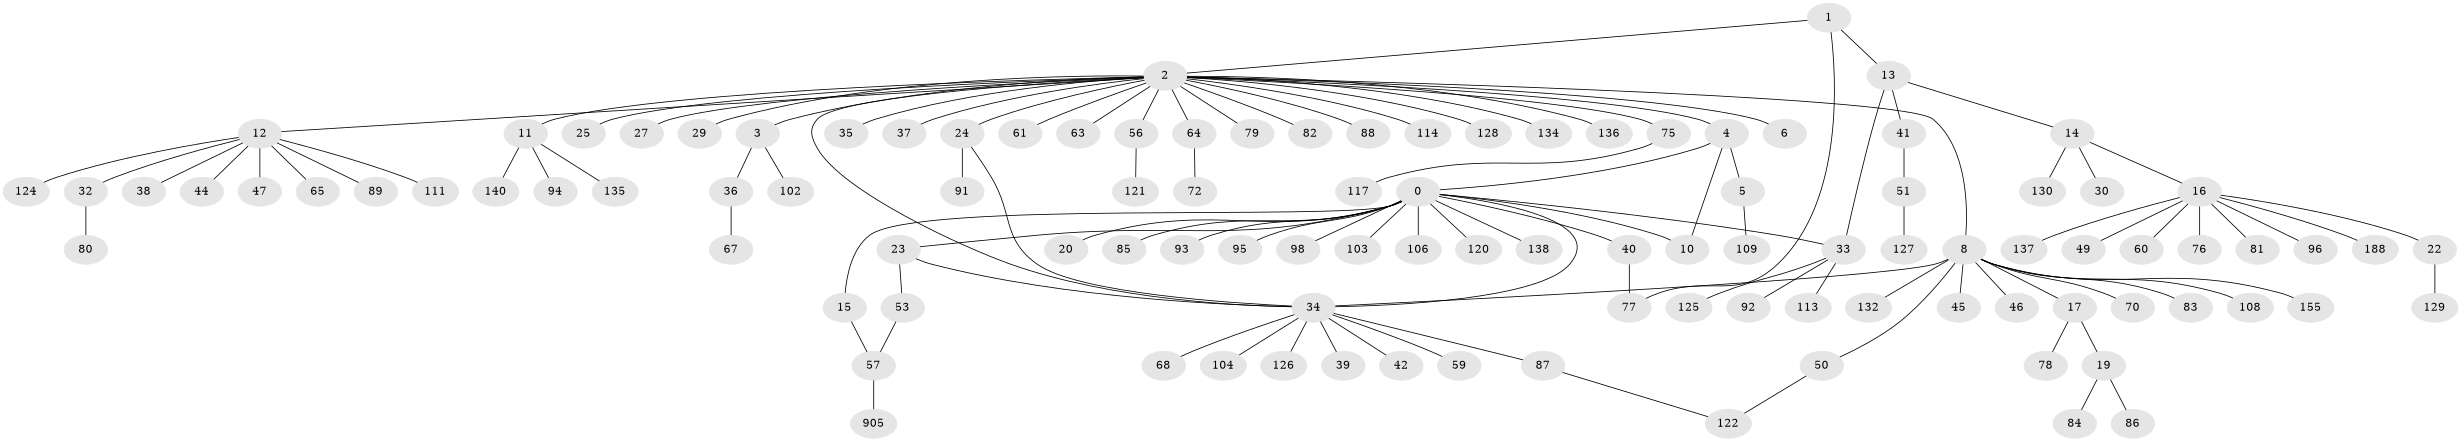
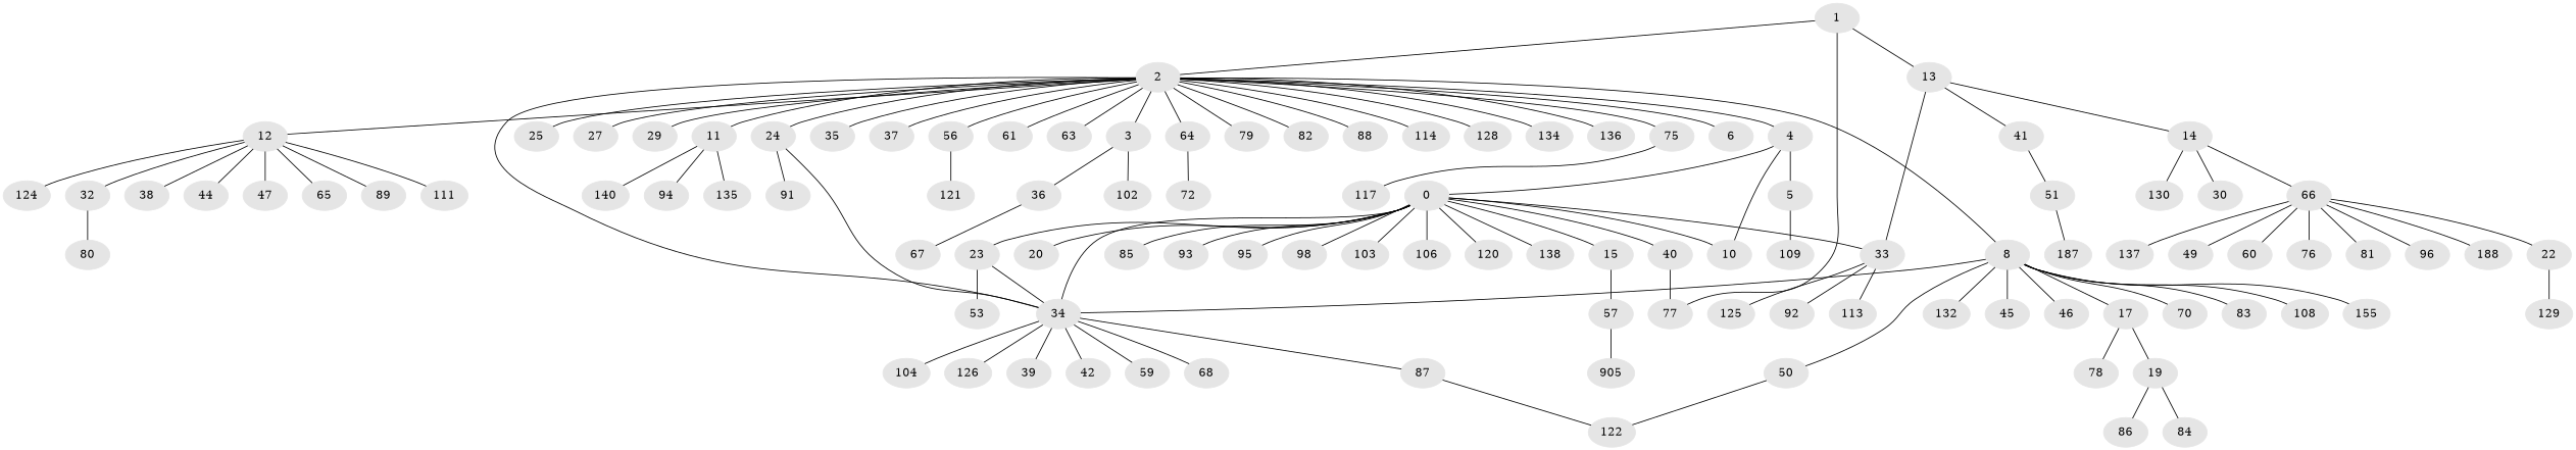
  graph {
    node [color=gray90 style=filled]
    1 [super="+66"]
    2 [super="+21"]
    13 [super="+18"]
    77 [super="+100"]
    3 [super="+54"]
    4 [super="+7"]
    6
    8 [super="+116"]
    12 [super="+97"]
    24 [super="+26"]
    25
    27
    29
    n14 [label=11 super="+133"]
    34 [super="+73"]
    35
    37
    56
    61
    63 [super="+107"]
    64 [super="+101"]
    75
    79
    82
    88
    114
    128
    134
    136
    33 [super="+43"]
    14 [super="+139"]
    41 [super="+90"]
    36 [super="+52"]
    102
    5
    n36 [label=0 super="+11"]
    10 [super="+110"]
    17 [super="+48"]
    45
    46 [super="+74"]
    50 [super="+62"]
    70 [super="+119"]
    83
    108
    n45 [label=155]
    132
    32 [super="+58"]
    38
    44
    47
    65
    89
    111
    124
    91
    94
    135
    140
    39
    42
    59
    68 [super="+71"]
    87
    104
    126
    121
    72
    117
    67 [super="+112"]
    109
    15
    20
    23 [super="+123"]
    40
    85
    93
    95
    98
    103
    106
    120
    138
    19 [super="+69"]
    78
    122
    57 [super="+99"]
    53
    92
    113
    125
    80
-   16 [super="+28"]
+   16 [super="+28" label=66]
    30
    130
    51 [super="+55"]
    22
    49
    60
    76
    81
    96
    n102 [label=188]
    137
    n104 [label=905]
    129
    84
    86
-   127
+   127 [label=187]
    1 -- 2
    1 -- 13
    1 -- 77
    2 -- 3
    2 -- 4
    2 -- 6
    2 -- 8
    2 -- 12
    2 -- 24
    2 -- 25
    2 -- 27
    2 -- 29
    2 -- n14
    2 -- 34
    2 -- 35
    2 -- 37
    2 -- 56
    2 -- 61
    2 -- 63
    2 -- 64
    2 -- 75
    2 -- 79
    2 -- 82
    2 -- 88
    2 -- 114
    2 -- 128
    2 -- 134
    2 -- 136
    13 -- 33
    13 -- 14
    13 -- 41
    3 -- 36
    3 -- 102
    4 -- 5
    4 -- n36
    4 -- 10
    8 -- 34
    8 -- 17
    8 -- 45
    8 -- 46
    8 -- 50
    8 -- 70
    8 -- 83
    8 -- 108
    8 -- n45
    8 -- 132
    12 -- 32
    12 -- 38
    12 -- 44
    12 -- 47
    12 -- 65
    12 -- 89
    12 -- 111
    12 -- 124
    24 -- 34
    24 -- 91
    n14 -- 94
    n14 -- 135
    n14 -- 140
    34 -- 39
    34 -- 42
    34 -- 59
    34 -- 68
    34 -- 87
    34 -- 104
    34 -- 126
    56 -- 121
    64 -- 72
    75 -- 117
    33 -- 92
    33 -- 113
    33 -- 125
    14 -- 16
    14 -- 30
    14 -- 130
    41 -- 51
    36 -- 67
    5 -- 109
    n36 -- 34
    n36 -- 33
    n36 -- 10
    n36 -- 15
    n36 -- 20
    n36 -- 23
    n36 -- 40
    n36 -- 85
    n36 -- 93
    n36 -- 95
    n36 -- 98
    n36 -- 103
    n36 -- 106
    n36 -- 120
    n36 -- 138
    17 -- 19
    17 -- 78
    50 -- 122
    32 -- 80
    87 -- 122
    15 -- 57
    23 -- 34
    23 -- 53
    40 -- 77
    19 -- 84
    19 -- 86
    57 -- n104
-   53 -- 57
    16 -- 22
    16 -- 49
    16 -- 60
    16 -- 76
    16 -- 81
    16 -- 96
    16 -- n102
    16 -- 137
    51 -- 127
    22 -- 129
  }
